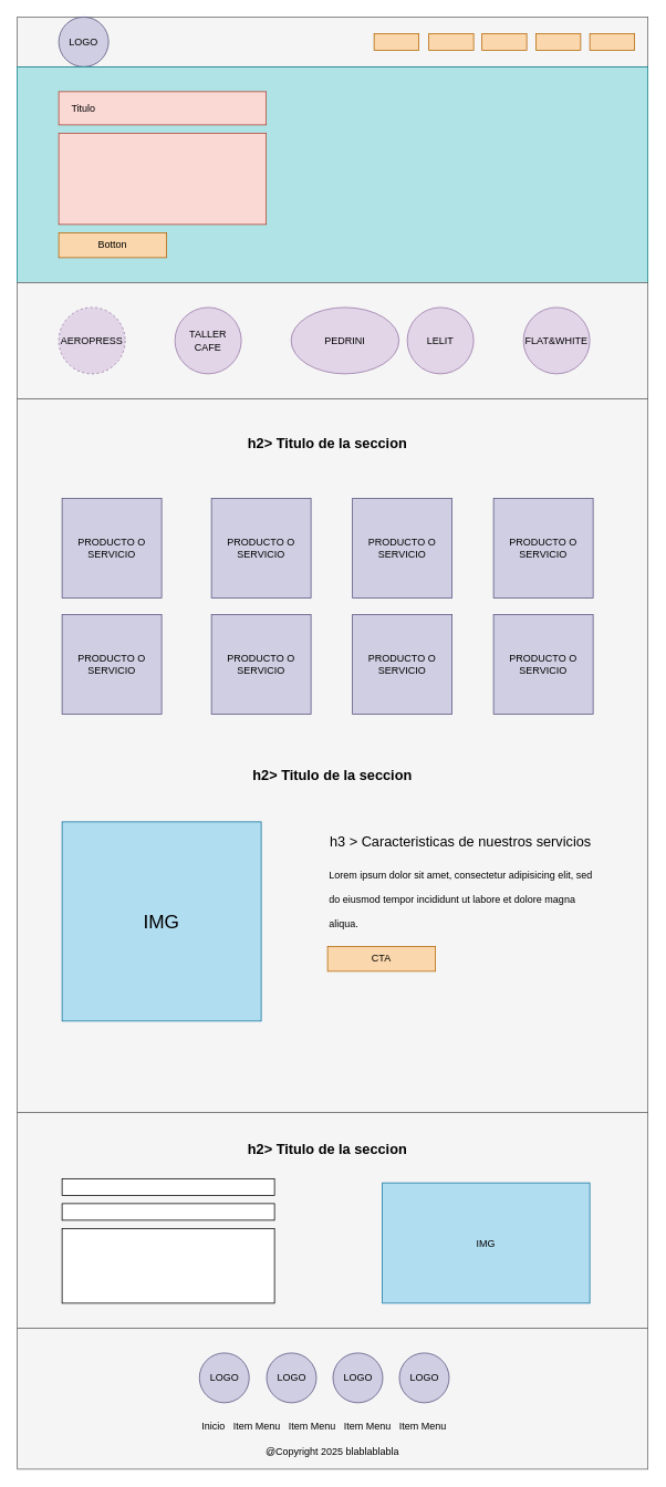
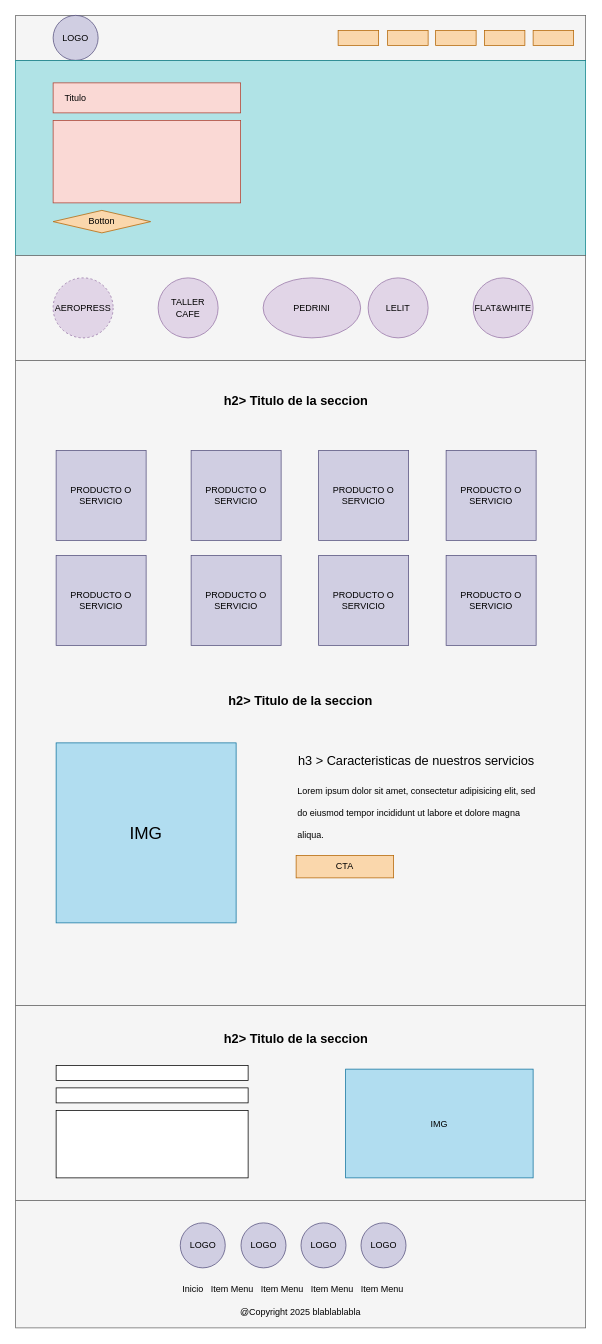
  <mxCell id="0" />
  <mxCell id="1" parent="0" />
  <mxCell id="2" value="" style="rounded=0;whiteSpace=wrap;html=1;fillColor=#f5f5f5;fontColor=#333333;strokeColor=#666666;" parent="1" vertex="1"><mxGeometry x="20" y="20" width="760" height="60" as="geometry" /></mxCell>
  <mxCell id="3" value="LOGO" style="ellipse;whiteSpace=wrap;html=1;aspect=fixed;fillColor=#d0cee2;strokeColor=#56517e;" parent="1" vertex="1"><mxGeometry x="70" y="20" width="60" height="60" as="geometry" /></mxCell>
  <mxCell id="4" value="" style="rounded=0;whiteSpace=wrap;html=1;fillColor=#b0e3e6;strokeColor=#0e8088;" parent="1" vertex="1"><mxGeometry x="20" y="80" width="760" height="260" as="geometry" /></mxCell>
  <mxCell id="5" value="Parrafo" style="text;strokeColor=none;align=left;fillColor=none;html=1;verticalAlign=middle;whiteSpace=wrap;rounded=0;" parent="1" vertex="1"><mxGeometry x="70" y="160" width="270" height="90" as="geometry" /></mxCell>
- <mxCell id="6" value="Botton" style="rounded=0;whiteSpace=wrap;html=1;fillColor=#fad7ac;strokeColor=#b46504;" parent="1" vertex="1"><mxGeometry x="70" y="280" width="130" height="30" as="geometry" /></mxCell>
+ <mxCell id="6" value="Botton" style="rhombus;whiteSpace=wrap;html=1;fillColor=#fad7ac;strokeColor=#b46504;" parent="1" vertex="1"><mxGeometry x="70" y="280" width="130" height="30" as="geometry" /></mxCell>
  <mxCell id="7" value="" style="rounded=0;whiteSpace=wrap;html=1;fillColor=#f5f5f5;fontColor=#333333;strokeColor=#666666;" parent="1" vertex="1"><mxGeometry x="20" y="340" width="760" height="140" as="geometry" /></mxCell>
  <mxCell id="8" value="PEDRINI" style="ellipse;whiteSpace=wrap;html=1;aspect=fixed;fillColor=#e1d5e7;strokeColor=#9673a6;" parent="1" vertex="1"><mxGeometry x="350" y="370" width="130" height="80" as="geometry" /></mxCell>
  <mxCell id="9" value="LELIT" style="ellipse;whiteSpace=wrap;html=1;aspect=fixed;fillColor=#e1d5e7;strokeColor=#9673a6;" parent="1" vertex="1"><mxGeometry x="490" y="370" width="80" height="80" as="geometry" /></mxCell>
  <mxCell id="10" value="&lt;div&gt;FLAT&amp;amp;WHITE&lt;/div&gt;" style="ellipse;whiteSpace=wrap;html=1;aspect=fixed;fillColor=#e1d5e7;strokeColor=#9673a6;" parent="1" vertex="1"><mxGeometry x="630" y="370" width="80" height="80" as="geometry" /></mxCell>
  <mxCell id="11" value="TALLER CAFE" style="ellipse;whiteSpace=wrap;html=1;aspect=fixed;fillColor=#e1d5e7;strokeColor=#9673a6;" parent="1" vertex="1"><mxGeometry x="210" y="370" width="80" height="80" as="geometry" /></mxCell>
  <mxCell id="12" value="AEROPRESS" style="ellipse;whiteSpace=wrap;html=1;aspect=fixed;fillColor=#e1d5e7;strokeColor=#9673a6;dashed=1;" parent="1" vertex="1"><mxGeometry x="70" y="370" width="80" height="80" as="geometry" /></mxCell>
  <mxCell id="13" value="" style="rounded=0;whiteSpace=wrap;html=1;fillColor=#f5f5f5;strokeColor=#666666;fontColor=#333333;" parent="1" vertex="1"><mxGeometry x="20" y="480" width="760" height="860" as="geometry" /></mxCell>
  <mxCell id="14" value="&lt;font style=&quot;font-size: 17px;&quot;&gt;&lt;b&gt;h2&amp;gt; Titulo de la seccion&lt;/b&gt;&lt;/font&gt;" style="text;strokeColor=none;align=center;fillColor=none;html=1;verticalAlign=middle;whiteSpace=wrap;rounded=0;" parent="1" vertex="1"><mxGeometry x="259" y="520" width="270" height="30" as="geometry" /></mxCell>
  <mxCell id="15" value="PRODUCTO O SERVICIO" style="whiteSpace=wrap;html=1;aspect=fixed;fillColor=#d0cee2;strokeColor=#56517e;" parent="1" vertex="1"><mxGeometry x="74" y="600" width="120" height="120" as="geometry" /></mxCell>
  <mxCell id="16" value="PRODUCTO O SERVICIO" style="whiteSpace=wrap;html=1;aspect=fixed;fillColor=#d0cee2;strokeColor=#56517e;" parent="1" vertex="1"><mxGeometry x="254" y="600" width="120" height="120" as="geometry" /></mxCell>
  <mxCell id="17" value="PRODUCTO O SERVICIO" style="whiteSpace=wrap;html=1;aspect=fixed;fillColor=#d0cee2;strokeColor=#56517e;" parent="1" vertex="1"><mxGeometry x="424" y="600" width="120" height="120" as="geometry" /></mxCell>
  <mxCell id="18" value="&lt;font style=&quot;font-size: 17px;&quot;&gt;&lt;b&gt;h2&amp;gt; Titulo de la seccion&lt;/b&gt;&lt;/font&gt;" style="text;strokeColor=none;align=center;fillColor=none;html=1;verticalAlign=middle;whiteSpace=wrap;rounded=0;" parent="1" vertex="1"><mxGeometry x="265" y="920" width="270" height="30" as="geometry" /></mxCell>
  <mxCell id="19" value="&lt;font style=&quot;font-size: 23px;&quot;&gt;IMG&lt;/font&gt;" style="whiteSpace=wrap;html=1;aspect=fixed;movable=1;resizable=1;rotatable=1;deletable=1;editable=1;locked=0;connectable=1;fillColor=#b1ddf0;strokeColor=#10739e;" parent="1" vertex="1"><mxGeometry x="74" y="990" width="240" height="240" as="geometry" /></mxCell>
  <mxCell id="20" value="PRODUCTO O SERVICIO" style="whiteSpace=wrap;html=1;aspect=fixed;fillColor=#d0cee2;strokeColor=#56517e;" parent="1" vertex="1"><mxGeometry x="594" y="600" width="120" height="120" as="geometry" /></mxCell>
  <mxCell id="21" value="PRODUCTO O SERVICIO" style="whiteSpace=wrap;html=1;aspect=fixed;fillColor=#d0cee2;strokeColor=#56517e;" parent="1" vertex="1"><mxGeometry x="74" y="740" width="120" height="120" as="geometry" /></mxCell>
  <mxCell id="22" value="PRODUCTO O SERVICIO" style="whiteSpace=wrap;html=1;aspect=fixed;fillColor=#d0cee2;strokeColor=#56517e;" parent="1" vertex="1"><mxGeometry x="254" y="740" width="120" height="120" as="geometry" /></mxCell>
  <mxCell id="23" value="PRODUCTO O SERVICIO" style="whiteSpace=wrap;html=1;aspect=fixed;fillColor=#d0cee2;strokeColor=#56517e;" parent="1" vertex="1"><mxGeometry x="424" y="740" width="120" height="120" as="geometry" /></mxCell>
  <mxCell id="24" value="PRODUCTO O SERVICIO" style="whiteSpace=wrap;html=1;aspect=fixed;fillColor=#d0cee2;strokeColor=#56517e;" parent="1" vertex="1"><mxGeometry x="594" y="740" width="120" height="120" as="geometry" /></mxCell>
  <mxCell id="25" value="&lt;font style=&quot;font-size: 17px;&quot;&gt;h3 &amp;gt; Caracteristicas de nuestros servicios&lt;/font&gt;" style="text;strokeColor=none;align=right;fillColor=none;html=1;verticalAlign=middle;whiteSpace=wrap;rounded=0;" parent="1" vertex="1"><mxGeometry x="394" y="1000" width="320" height="30" as="geometry" /></mxCell>
  <mxCell id="26" value="&lt;h1 style=&quot;margin-top: 0px;&quot;&gt;&lt;span style=&quot;background-color: transparent; color: light-dark(rgb(0, 0, 0), rgb(255, 255, 255)); font-size: 12px; font-weight: normal;&quot;&gt;Lorem ipsum dolor sit amet, consectetur adipisicing elit, sed do eiusmod tempor incididunt ut labore et dolore magna aliqua.&lt;/span&gt;&lt;/h1&gt;" style="text;html=1;whiteSpace=wrap;overflow=hidden;rounded=0;align=left;" parent="1" vertex="1"><mxGeometry x="394" y="1030" width="326" height="120" as="geometry" /></mxCell>
  <mxCell id="27" value="CTA" style="rounded=0;whiteSpace=wrap;html=1;fillColor=#fad7ac;strokeColor=#b46504;" parent="1" vertex="1"><mxGeometry x="394" y="1140" width="130" height="30" as="geometry" /></mxCell>
  <mxCell id="28" value="" style="rounded=0;whiteSpace=wrap;html=1;fillColor=#f5f5f5;strokeColor=#666666;fontColor=#333333;" parent="1" vertex="1"><mxGeometry x="20" y="1340" width="760" height="260" as="geometry" /></mxCell>
  <mxCell id="29" value="&lt;font style=&quot;font-size: 17px;&quot;&gt;&lt;b&gt;h2&amp;gt; Titulo de la seccion&lt;/b&gt;&lt;/font&gt;" style="text;strokeColor=none;align=center;fillColor=none;html=1;verticalAlign=middle;whiteSpace=wrap;rounded=0;" parent="1" vertex="1"><mxGeometry x="259" y="1370" width="270" height="30" as="geometry" /></mxCell>
  <mxCell id="30" value="" style="rounded=0;whiteSpace=wrap;html=1;" parent="1" vertex="1"><mxGeometry x="74" y="1420" width="256" height="20" as="geometry" /></mxCell>
  <mxCell id="31" value="" style="rounded=0;whiteSpace=wrap;html=1;" parent="1" vertex="1"><mxGeometry x="74" y="1450" width="256" height="20" as="geometry" /></mxCell>
  <mxCell id="32" value="" style="rounded=0;whiteSpace=wrap;html=1;" parent="1" vertex="1"><mxGeometry x="74" y="1480" width="256" height="90" as="geometry" /></mxCell>
  <mxCell id="33" value="IMG" style="rounded=0;whiteSpace=wrap;html=1;fillColor=#b1ddf0;strokeColor=#10739e;" parent="1" vertex="1"><mxGeometry x="460" y="1425" width="250" height="145" as="geometry" /></mxCell>
  <mxCell id="34" value="" style="rounded=0;whiteSpace=wrap;html=1;fillColor=#f5f5f5;strokeColor=#666666;fontColor=#333333;" parent="1" vertex="1"><mxGeometry x="20" y="1600" width="760" height="170" as="geometry" /></mxCell>
  <mxCell id="35" value="LOGO" style="ellipse;whiteSpace=wrap;html=1;aspect=fixed;fillColor=#d0cee2;strokeColor=#56517e;" parent="1" vertex="1"><mxGeometry x="239.5" y="1630" width="60" height="60" as="geometry" /></mxCell>
  <mxCell id="36" value="LOGO" style="ellipse;whiteSpace=wrap;html=1;aspect=fixed;fillColor=#d0cee2;strokeColor=#56517e;" parent="1" vertex="1"><mxGeometry x="320.5" y="1630" width="60" height="60" as="geometry" /></mxCell>
  <mxCell id="37" value="LOGO" style="ellipse;whiteSpace=wrap;html=1;aspect=fixed;fillColor=#d0cee2;strokeColor=#56517e;" parent="1" vertex="1"><mxGeometry x="400.5" y="1630" width="60" height="60" as="geometry" /></mxCell>
  <mxCell id="38" value="LOGO" style="ellipse;whiteSpace=wrap;html=1;aspect=fixed;fillColor=#d0cee2;strokeColor=#56517e;" parent="1" vertex="1"><mxGeometry x="480.5" y="1630" width="60" height="60" as="geometry" /></mxCell>
  <mxCell id="39" value="Inicio&amp;nbsp; &amp;nbsp;Item Menu&amp;nbsp; &amp;nbsp;Item Menu&amp;nbsp; &amp;nbsp;Item Menu&amp;nbsp; &amp;nbsp;Item Menu&amp;nbsp;&amp;nbsp;&amp;nbsp;" style="text;strokeColor=none;align=center;fillColor=none;html=1;verticalAlign=middle;whiteSpace=wrap;rounded=0;" parent="1" vertex="1"><mxGeometry x="240" y="1704" width="310" height="30" as="geometry" /></mxCell>
  <mxCell id="40" value="@Copyright 2025 blablablabla" style="text;strokeColor=none;align=center;fillColor=none;html=1;verticalAlign=middle;whiteSpace=wrap;rounded=0;" parent="1" vertex="1"><mxGeometry x="245" y="1734" width="310" height="30" as="geometry" /></mxCell>
  <mxCell id="41" value="" style="rounded=0;whiteSpace=wrap;html=1;fillColor=#fad9d5;strokeColor=#ae4132;" vertex="1" parent="1"><mxGeometry x="70" y="160" width="250" height="110" as="geometry" /></mxCell>
  <mxCell id="42" value="" style="rounded=0;whiteSpace=wrap;html=1;fillColor=#fad9d5;strokeColor=#ae4132;" vertex="1" parent="1"><mxGeometry x="70" y="110" width="250" height="40" as="geometry" /></mxCell>
  <mxCell id="43" value="Titulo" style="text;html=1;align=center;verticalAlign=middle;whiteSpace=wrap;rounded=0;" vertex="1" parent="1"><mxGeometry x="70" y="115" width="60" height="30" as="geometry" /></mxCell>
  <mxCell id="44" value="" style="rounded=0;whiteSpace=wrap;html=1;fillColor=#fad7ac;strokeColor=#b46504;" vertex="1" parent="1"><mxGeometry x="710" y="40" width="54" height="20" as="geometry" /></mxCell>
  <mxCell id="45" value="" style="rounded=0;whiteSpace=wrap;html=1;fillColor=#fad7ac;strokeColor=#b46504;" vertex="1" parent="1"><mxGeometry x="645" y="40" width="54" height="20" as="geometry" /></mxCell>
  <mxCell id="46" value="" style="rounded=0;whiteSpace=wrap;html=1;fillColor=#fad7ac;strokeColor=#b46504;" vertex="1" parent="1"><mxGeometry x="580" y="40" width="54" height="20" as="geometry" /></mxCell>
  <mxCell id="47" value="" style="rounded=0;whiteSpace=wrap;html=1;fillColor=#fad7ac;strokeColor=#b46504;" vertex="1" parent="1"><mxGeometry x="516" y="40" width="54" height="20" as="geometry" /></mxCell>
  <mxCell id="48" value="" style="rounded=0;whiteSpace=wrap;html=1;fillColor=#fad7ac;strokeColor=#b46504;" vertex="1" parent="1"><mxGeometry x="450" y="40" width="54" height="20" as="geometry" /></mxCell>
